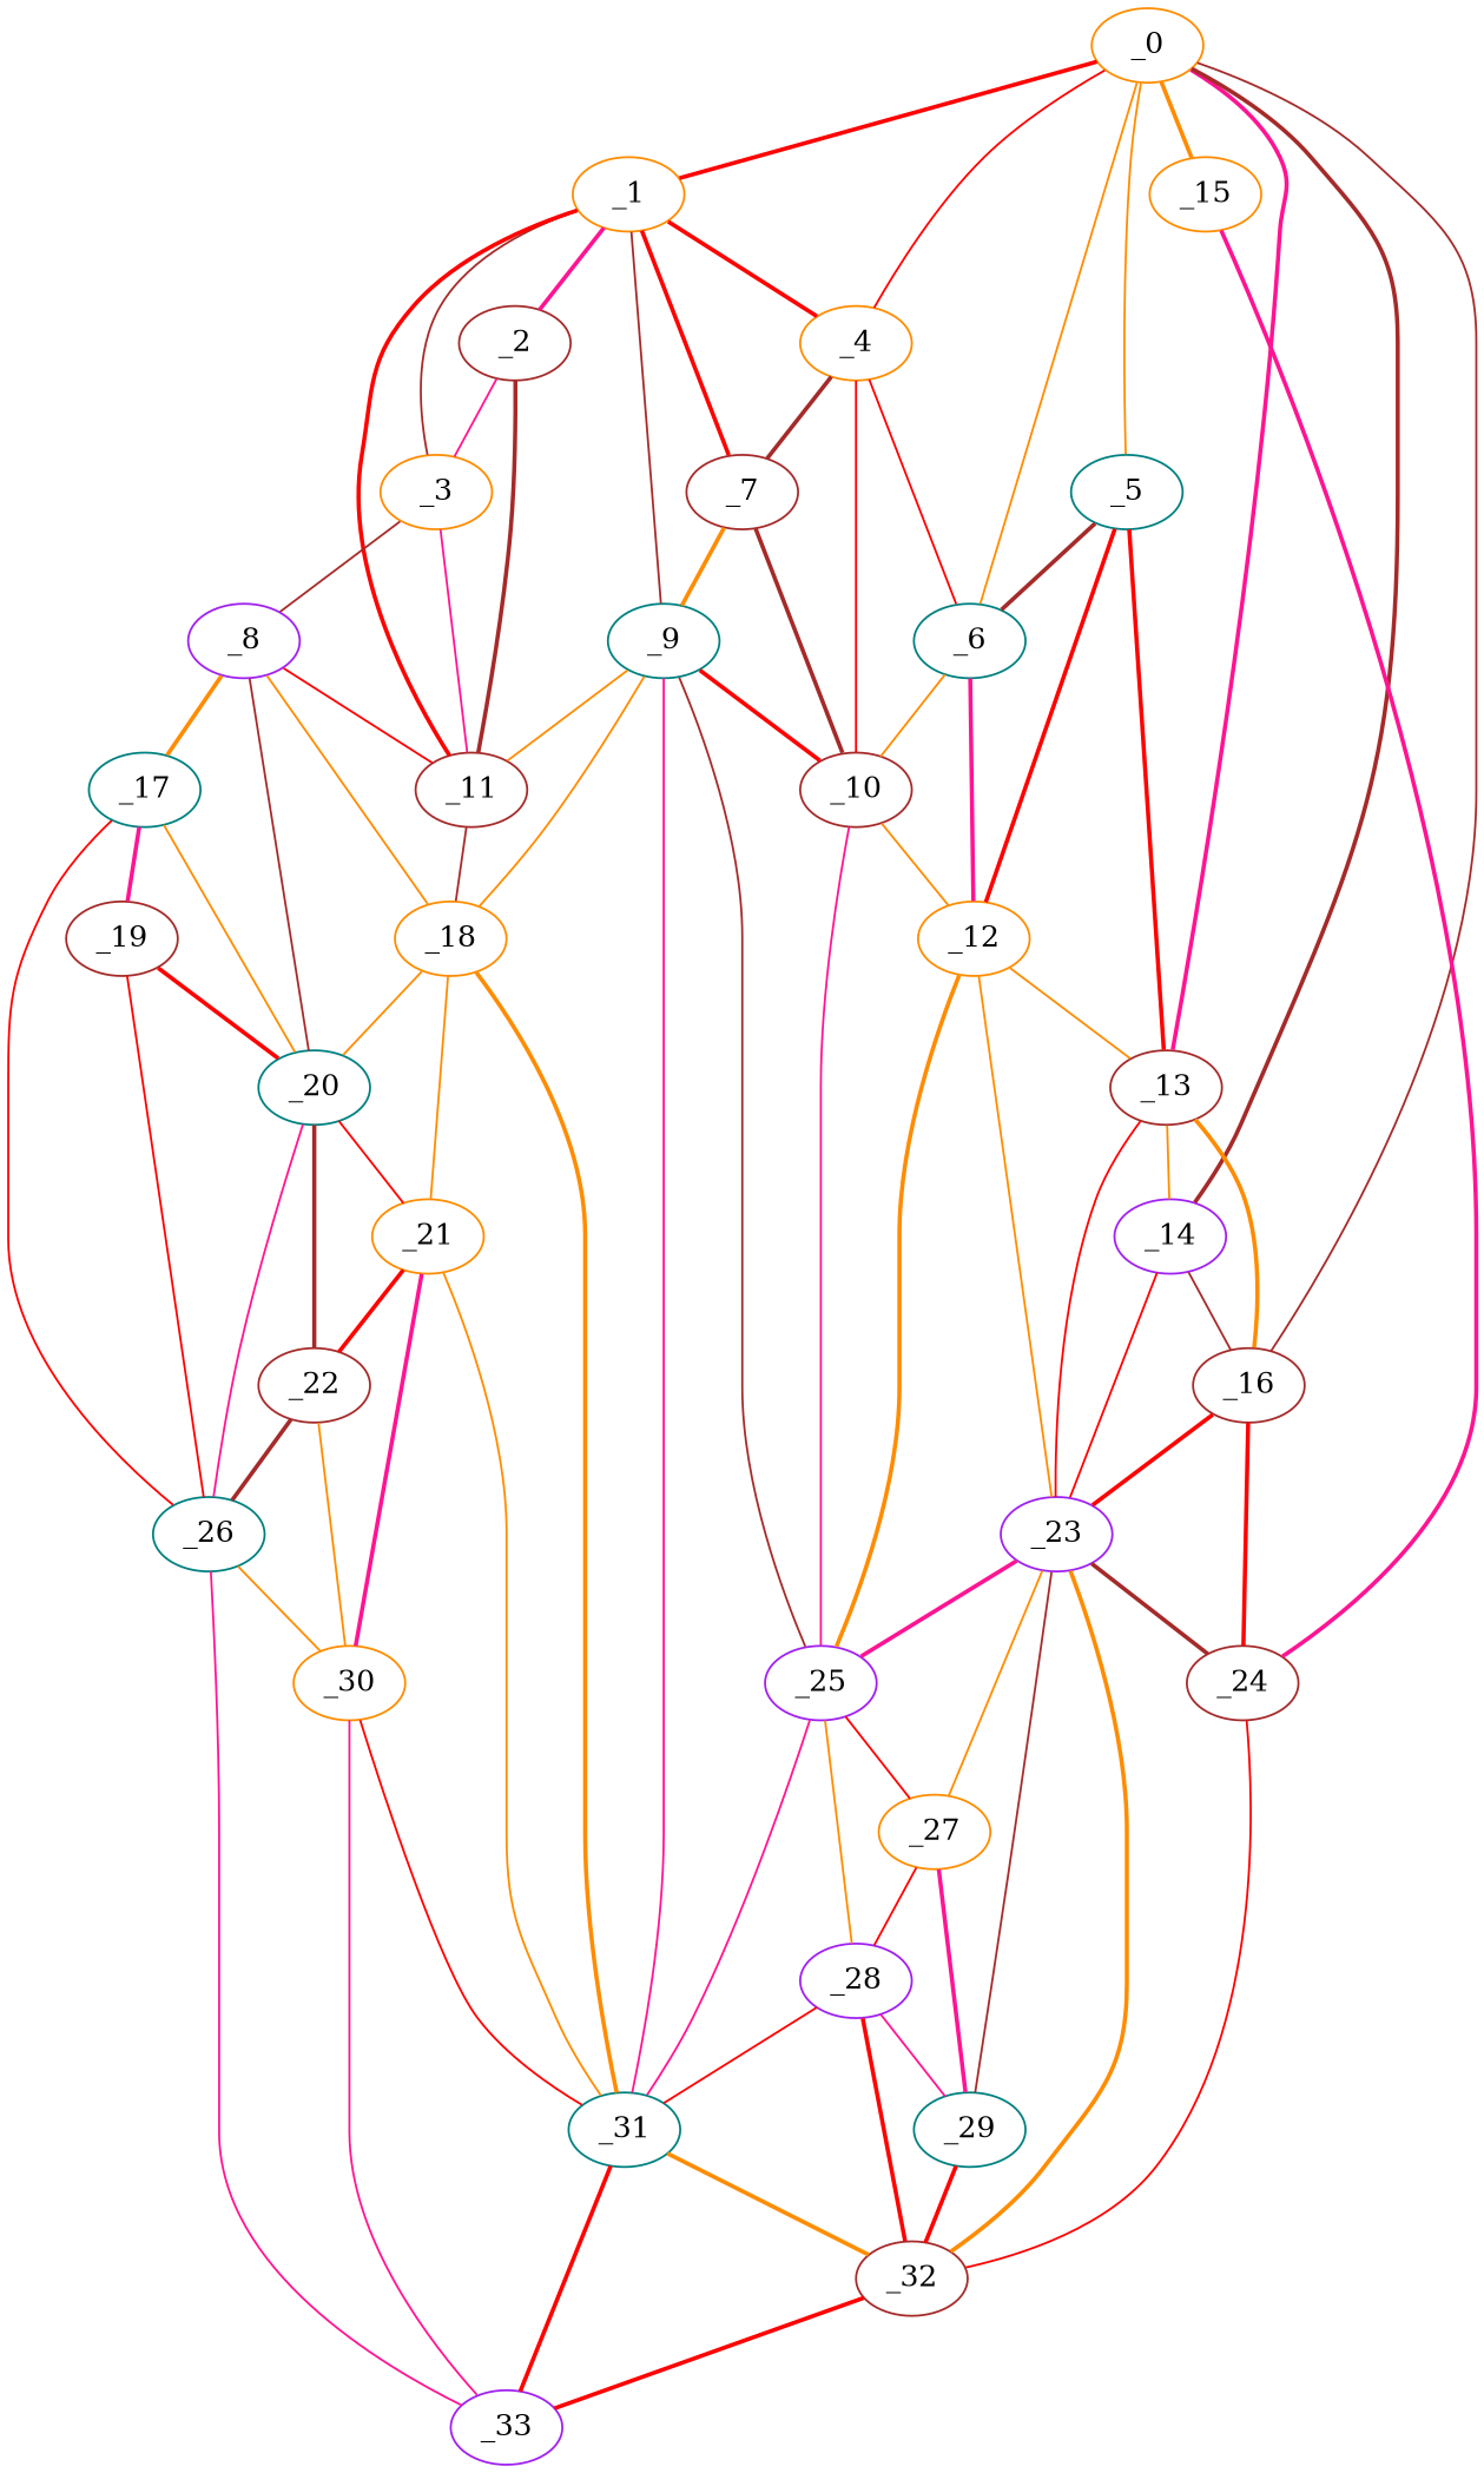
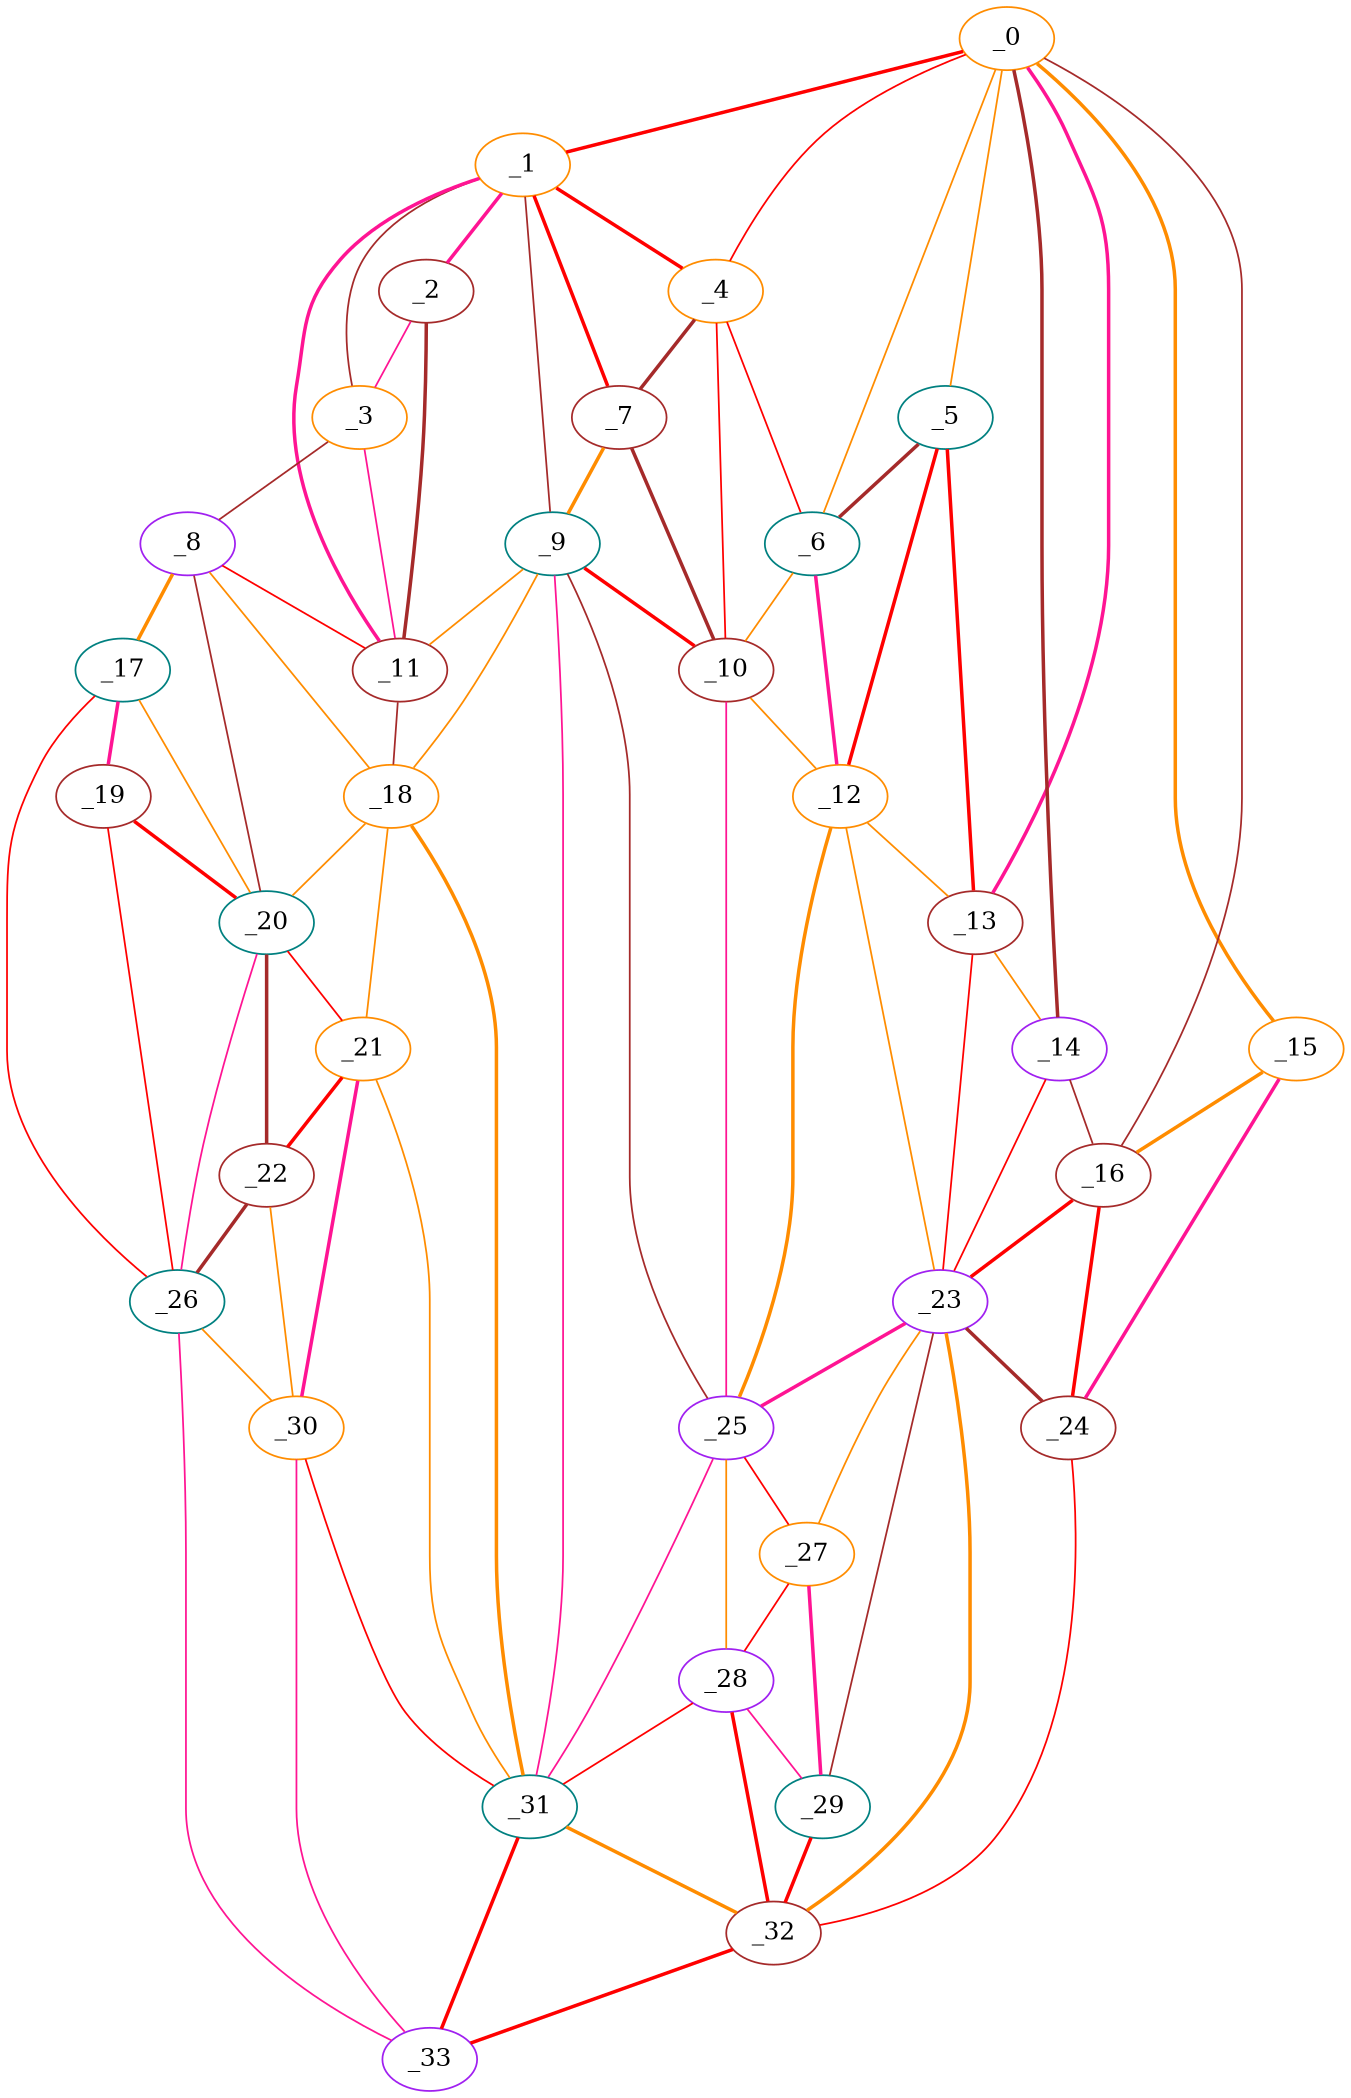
  graph {
    node [color=darkorange x=38 y=86]
    edge [color=red style=solid valence=2]
    _0 [x=34]
    _1 [x=35 y=48]
    _4 [y=69]
    _5 [color=teal y=81]
    _6 [color=teal x=39 y=75]
    _13 [color=brown x=49 y=89]
    _14 [color=purple x=51 y=97]
    _15 [x=51 y=124]
    _16 [color=brown x=54 y=109]
    _2 [color=brown x=36 y=41]
    _3 [y=8]
    _7 [color=brown x=40 y=63]
    _9 [color=teal x=47 y=61]
    _11 [color=brown x=48 y=40]
    _10 [color=brown x=47 y=71]
    _12 [x=48 y=83]
    _23 [color=purple x=83 y=94]
    _24 [color=brown x=84 y=122]
    _8 [color=purple x=45 y=6]
    _18 [x=67 y=28]
    _25 [color=purple x=86 y=77]
    _31 [color=teal x=95 y=54]
    _27 [x=92]
    _32 [color=brown x=95 y=102]
    _29 [color=teal x=93 y=92]
    _17 [color=teal x=60 y=5]
    _20 [color=teal x=68 y=18]
    _21 [x=74 y=28]
    _28 [color=purple x=93 y=74]
    _33 [color=purple x=97 y=39]
    _19 [color=brown x=68 y=12]
    _26 [color=teal x=89 y=13]
    _22 [color=brown x=79 y=27]
    _30 [x=94 y=38]
    _0 -- _1 [style=bold valence=1]
    _0 -- _4 [valence=1]
    _0 -- _5 [color=darkorange valence=1]
    _0 -- _6 [color=darkorange]
    _0 -- _13 [color=deeppink style=bold]
    _0 -- _14 [color=brown style=bold]
    _0 -- _15 [color=darkorange style=bold valence=1]
    _0 -- _16 [color=brown valence=1]
    _1 -- _4 [style=bold]
    _1 -- _2 [color=deeppink style=bold]
    _1 -- _3 [color=brown valence=1]
    _1 -- _7 [style=bold valence=1]
    _1 -- _9 [color=brown valence=1]
-   _1 -- _11 [style=bold]
+   _1 -- _11 [color=deeppink style=bold]
    _4 -- _6
    _4 -- _7 [color=brown style=bold]
    _4 -- _10
    _5 -- _6 [color=brown style=bold]
    _5 -- _13 [style=bold]
    _5 -- _12 [style=bold valence=1]
    _6 -- _10 [color=darkorange valence=1]
    _6 -- _12 [color=deeppink style=bold]
    _13 -- _14 [color=darkorange]
    _13 -- _23
    _14 -- _16 [color=brown]
    _14 -- _23
-   _13 -- _16 [color=darkorange style=bold]
+   _15 -- _16 [color=darkorange style=bold]
    _15 -- _24 [color=deeppink style=bold valence=1]
    _16 -- _23 [style=bold]
    _16 -- _24 [style=bold]
    _2 -- _3 [color=deeppink]
    _2 -- _11 [color=brown style=bold valence=1]
    _3 -- _11 [color=deeppink]
    _3 -- _8 [color=brown valence=1]
    _7 -- _9 [color=darkorange style=bold]
    _7 -- _10 [color=brown style=bold valence=1]
    _9 -- _11 [color=darkorange valence=1]
    _9 -- _10 [style=bold valence=1]
    _9 -- _18 [color=darkorange]
    _9 -- _25 [color=brown]
    _9 -- _31 [color=deeppink]
    _11 -- _18 [color=brown valence=1]
    _10 -- _12 [color=darkorange]
    _10 -- _25 [color=deeppink valence=1]
    _12 -- _13 [color=darkorange valence=1]
    _12 -- _23 [color=darkorange]
    _12 -- _25 [color=darkorange style=bold]
    _23 -- _24 [color=brown style=bold]
    _23 -- _25 [color=deeppink style=bold valence=1]
    _23 -- _27 [color=darkorange]
    _23 -- _32 [color=darkorange style=bold]
    _23 -- _29 [color=brown]
    _24 -- _32 [valence=1]
    _8 -- _11 [valence=1]
    _8 -- _18 [color=darkorange]
    _8 -- _17 [color=darkorange style=bold valence=1]
    _8 -- _20 [color=brown]
    _18 -- _31 [color=darkorange style=bold valence=1]
    _18 -- _20 [color=darkorange]
    _18 -- _21 [color=darkorange]
    _25 -- _31 [color=deeppink valence=1]
    _25 -- _27
    _25 -- _28 [color=darkorange]
    _31 -- _32 [color=darkorange style=bold]
    _31 -- _33 [style=bold valence=1]
    _27 -- _29 [color=deeppink style=bold]
    _27 -- _28
    _32 -- _33 [style=bold valence=1]
    _29 -- _32 [style=bold]
    _17 -- _20 [color=darkorange]
    _17 -- _19 [color=deeppink style=bold]
    _17 -- _26 [valence=1]
    _20 -- _21
    _20 -- _26 [color=deeppink]
    _20 -- _22 [color=brown style=bold]
    _21 -- _31 [color=darkorange]
    _21 -- _22 [style=bold]
    _21 -- _30 [color=deeppink style=bold valence=1]
    _28 -- _31 [valence=1]
    _28 -- _32 [style=bold]
    _28 -- _29 [color=deeppink]
    _19 -- _20 [style=bold valence=1]
    _19 -- _26
    _26 -- _33 [color=deeppink valence=1]
    _26 -- _30 [color=darkorange]
    _22 -- _26 [color=brown style=bold]
    _22 -- _30 [color=darkorange]
    _30 -- _31
    _30 -- _33 [color=deeppink]
  }
